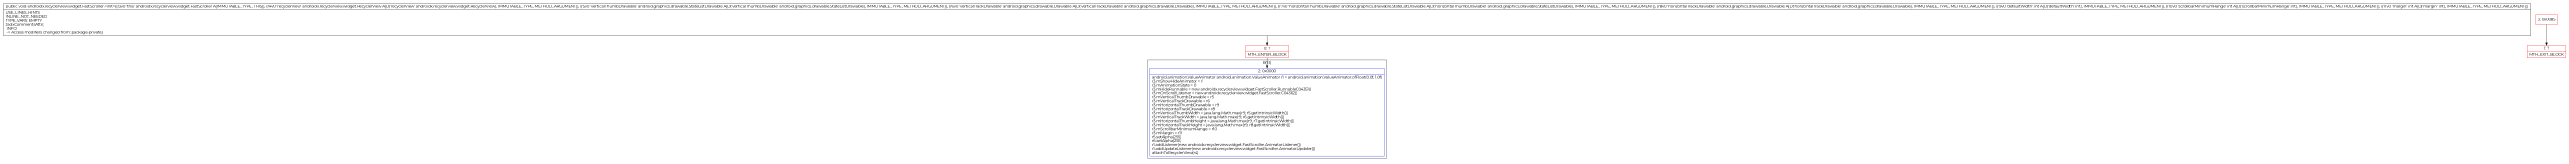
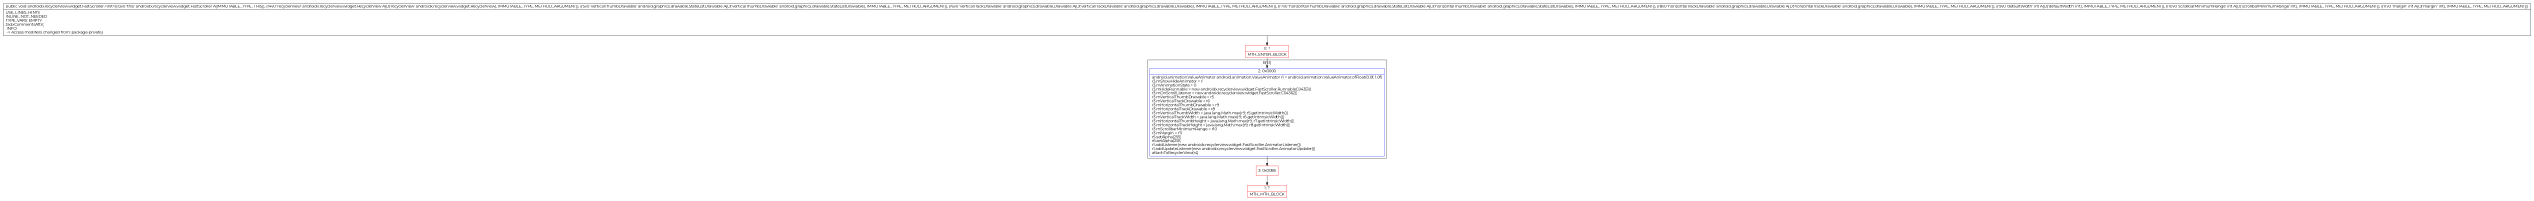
  digraph {
    fontname=Montserrat
    node [color=red fontname=Montserrat shape=record]
    edge [fontname=Montserrat]
    n1 [color=blue label="{2\:\ 0x0000|android.animation.ValueAnimator android.animation.ValueAnimator r1 = android.animation.ValueAnimator.ofFloat(0.0f, 1.0f)\lr3.mShowHideAnimator = r1\lr3.mAnimationState = 0\lr3.mHideRunnable = new androidx.recyclerview.widget.FastScroller.RunnableC04351()\lr3.mOnScrollListener = new androidx.recyclerview.widget.FastScroller.C04362()\lr3.mVerticalThumbDrawable = r5\lr3.mVerticalTrackDrawable = r6\lr3.mHorizontalThumbDrawable = r9\lr3.mHorizontalTrackDrawable = r8\lr3.mVerticalThumbWidth = java.lang.Math.max(r9, r5.getIntrinsicWidth())\lr3.mVerticalTrackWidth = java.lang.Math.max(r9, r6.getIntrinsicWidth())\lr3.mHorizontalThumbHeight = java.lang.Math.max(r9, r7.getIntrinsicWidth())\lr3.mHorizontalTrackHeight = java.lang.Math.max(r9, r8.getIntrinsicWidth())\lr3.mScrollbarMinimumRange = r10\lr3.mMargin = r11\lr5.setAlpha(255)\lr6.setAlpha(255)\lr1.addListener(new androidx.recyclerview.widget.FastScroller.AnimatorListener())\lr1.addUpdateListener(new androidx.recyclerview.widget.FastScroller.AnimatorUpdater())\lattachToRecyclerView(r4)\l}"]
    n2 [label="{3\:\ 0x0085}"]
-   n3 [label="{1\:\ ?|MTH_EXIT_BLOCK\l}"]
+   n3 [label="{1\:\ ?|MTH_MTH_BLOCK\l}"]
    n4 [label="{0\:\ ?|MTH_ENTER_BLOCK\l}"]
    n5 [label="{public void androidx.recyclerview.widget.FastScroller.\<init\>((r3v0 'this' androidx.recyclerview.widget.FastScroller A[IMMUTABLE_TYPE, THIS]), (r4v0 'recyclerView' androidx.recyclerview.widget.RecyclerView A[D('recyclerView' androidx.recyclerview.widget.RecyclerView), IMMUTABLE_TYPE, METHOD_ARGUMENT]), (r5v0 'verticalThumbDrawable' android.graphics.drawable.StateListDrawable A[D('verticalThumbDrawable' android.graphics.drawable.StateListDrawable), IMMUTABLE_TYPE, METHOD_ARGUMENT]), (r6v0 'verticalTrackDrawable' android.graphics.drawable.Drawable A[D('verticalTrackDrawable' android.graphics.drawable.Drawable), IMMUTABLE_TYPE, METHOD_ARGUMENT]), (r7v0 'horizontalThumbDrawable' android.graphics.drawable.StateListDrawable A[D('horizontalThumbDrawable' android.graphics.drawable.StateListDrawable), IMMUTABLE_TYPE, METHOD_ARGUMENT]), (r8v0 'horizontalTrackDrawable' android.graphics.drawable.Drawable A[D('horizontalTrackDrawable' android.graphics.drawable.Drawable), IMMUTABLE_TYPE, METHOD_ARGUMENT]), (r9v0 'defaultWidth' int A[D('defaultWidth' int), IMMUTABLE_TYPE, METHOD_ARGUMENT]), (r10v0 'scrollbarMinimumRange' int A[D('scrollbarMinimumRange' int), IMMUTABLE_TYPE, METHOD_ARGUMENT]), (r11v0 'margin' int A[D('margin' int), IMMUTABLE_TYPE, METHOD_ARGUMENT]))  | USE_LINES_HINTS\lINLINE_NOT_NEEDED\lTYPE_VARS: EMPTY\lJadxCommentsAttr\{\l INFO: \l \-\> Access modifiers changed from: package\-private\}\l}" color=""]
    subgraph cluster_1 {
      label="R(1:1)"
      n1
    }
+   n1 -> n2
    n2 -> n3
    n4 -> n1
    n5 -> n4
  }
